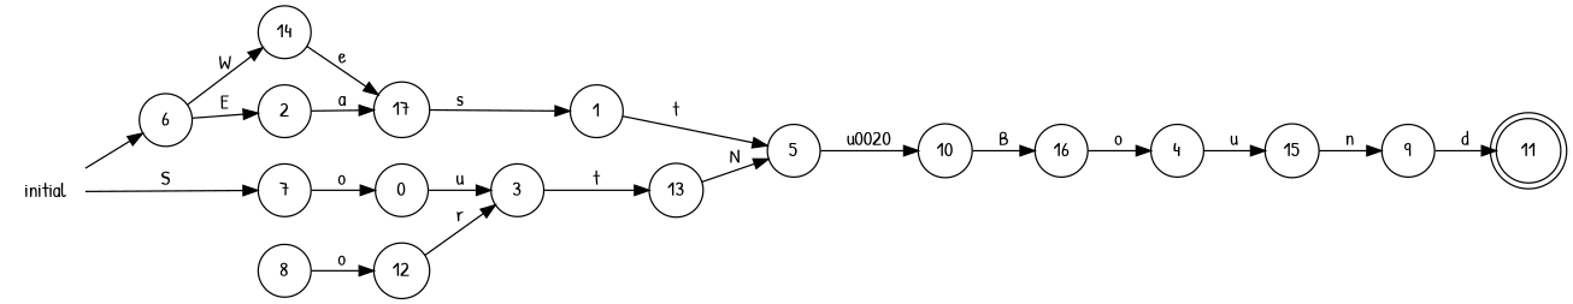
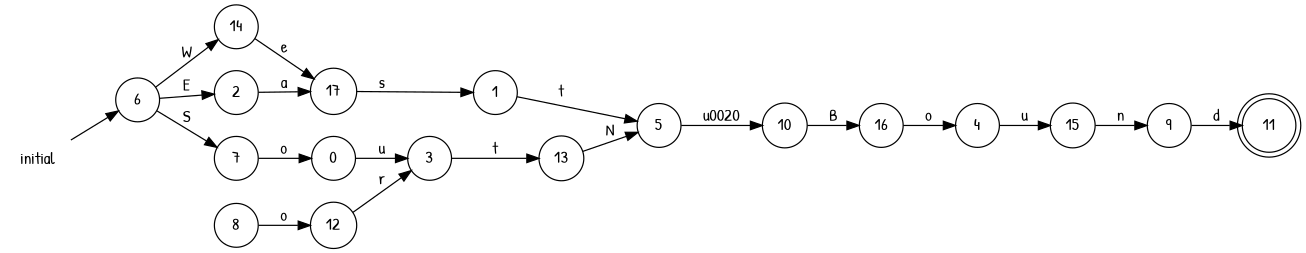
  digraph {
    fontname="Patrick Hand"
    rankdir=LR
    node [fontname="Patrick Hand" shape=circle]
    edge [fontname="Patrick Hand"]
    0
    3
    13
    5
    1
    10
    16
    2
    17
    4
    15
    9
    11 [shape=doublecircle]
    6
    7
    14
    8
    12
    initial [shape=plaintext]
    0 -> 3 [label=u]
    3 -> 13 [label=t]
    13 -> 5 [label=N]
    5 -> 10 [label="\u0020"]
    1 -> 5 [label=t]
    10 -> 16 [label=B]
    16 -> 4 [label=o]
    2 -> 17 [label=a]
    17 -> 1 [label=s]
    4 -> 15 [label=u]
    15 -> 9 [label=n]
    9 -> 11 [label=d]
    6 -> 2 [label=E]
-   initial -> 7 [label=S]
+   6 -> 7 [label=S]
    6 -> 14 [label=W]
    7 -> 0 [label=o]
    14 -> 17 [label=e]
    8 -> 12 [label=o]
    12 -> 3 [label=r]
    initial -> 6
  }
